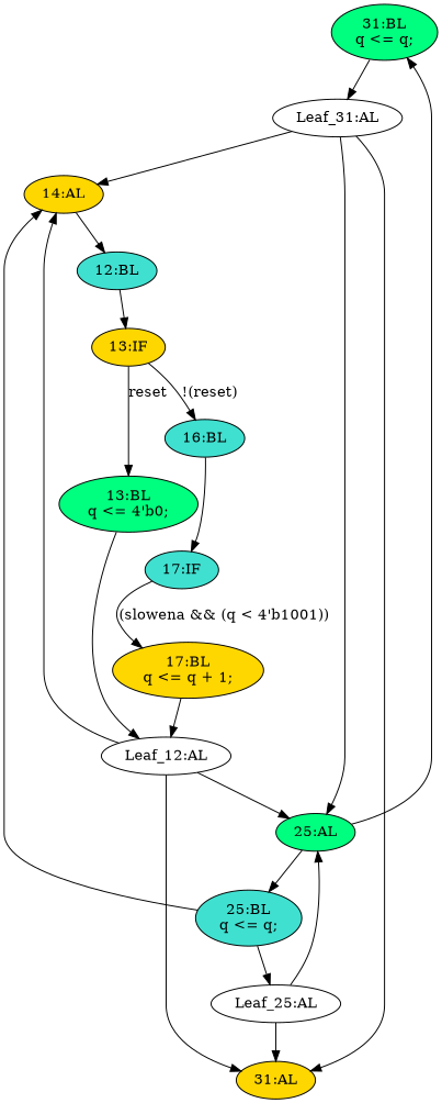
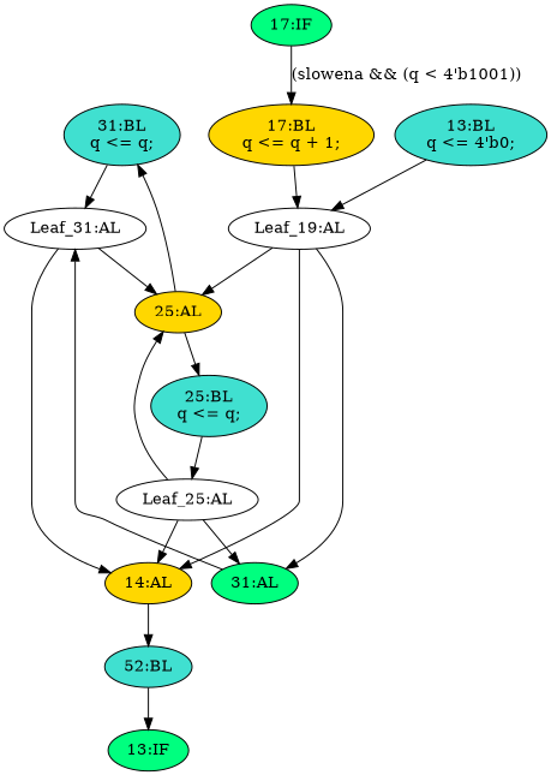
  strict digraph {
    node [fillcolor=turquoise statements="[]" style=filled typ=Block]
-   n1 [ast="<pyverilog.vparser.ast.Block object at 0x7f157b066850>" fillcolor=springgreen label="31:BL\nq <= q;" statements="[<pyverilog.vparser.ast.NonblockingSubstitution object at 0x7f157b066ad0>]"]
+   n1 [ast="<pyverilog.vparser.ast.Block object at 0x7f157b066850>" label="31:BL\nq <= q;" statements="[<pyverilog.vparser.ast.NonblockingSubstitution object at 0x7f157b066ad0>]"]
    n2 [def_var="['q']" label="Leaf_31:AL" fillcolor="" statements="" style="" typ=""]
    n3 [ast="<pyverilog.vparser.ast.Always object at 0x7f157adc3fd0>" clk_sens=True fillcolor=gold label="14:AL" sens="['clk']" typ=Always use_var="['q', 'reset', 'slowena']"]
-   n4 [ast="<pyverilog.vparser.ast.Always object at 0x7f157b066e90>" clk_sens=False fillcolor=gold label="31:AL" sens="['slowena']" typ=Always use_var="['q']"]
-   n5 [ast="<pyverilog.vparser.ast.Always object at 0x7f157b071450>" clk_sens=True fillcolor=springgreen label="25:AL" sens="['clk']" typ=Always use_var="['q']"]
-   n6 [ast="<pyverilog.vparser.ast.Block object at 0x7f157b0f50d0>" label="12:BL"]
+   n4 [ast="<pyverilog.vparser.ast.Always object at 0x7f157b066e90>" clk_sens=False fillcolor=springgreen label="31:AL" sens="['slowena']" typ=Always use_var="['q']"]
+   n5 [ast="<pyverilog.vparser.ast.Always object at 0x7f157b071450>" clk_sens=True fillcolor=gold label="25:AL" sens="['clk']" typ=Always use_var="['q']"]
+   n6 [ast="<pyverilog.vparser.ast.Block object at 0x7f157b0f50d0>" label="52:BL"]
    n7 [ast="<pyverilog.vparser.ast.Block object at 0x7f157b071650>" label="25:BL\nq <= q;" statements="[<pyverilog.vparser.ast.NonblockingSubstitution object at 0x7f157b071050>]"]
    n8 [ast="<pyverilog.vparser.ast.Block object at 0x7f157b063890>" fillcolor=gold label="17:BL\nq <= q + 1;" statements="[<pyverilog.vparser.ast.NonblockingSubstitution object at 0x7f157adce4d0>]"]
-   n9 [def_var="['q']" label="Leaf_12:AL" fillcolor="" statements="" style="" typ=""]
-   n10 [ast="<pyverilog.vparser.ast.IfStatement object at 0x7f157add6bd0>" fillcolor=gold label="13:IF" typ=IfStatement]
-   n11 [ast="<pyverilog.vparser.ast.Block object at 0x7f157b0f5e10>" fillcolor=springgreen label="13:BL\nq <= 4'b0;" statements="[<pyverilog.vparser.ast.NonblockingSubstitution object at 0x7f157add6810>]"]
-   n12 [ast="<pyverilog.vparser.ast.Block object at 0x7f157add6910>" label="16:BL"]
-   n13 [ast="<pyverilog.vparser.ast.IfStatement object at 0x7f157b063210>" label="17:IF" typ=IfStatement]
+   n9 [def_var="['q']" label="Leaf_19:AL" fillcolor="" statements="" style="" typ=""]
+   n10 [ast="<pyverilog.vparser.ast.IfStatement object at 0x7f157add6bd0>" fillcolor=springgreen label="13:IF" typ=IfStatement]
+   n11 [ast="<pyverilog.vparser.ast.Block object at 0x7f157b0f5e10>" label="13:BL\nq <= 4'b0;" statements="[<pyverilog.vparser.ast.NonblockingSubstitution object at 0x7f157add6810>]"]
+   n13 [ast="<pyverilog.vparser.ast.IfStatement object at 0x7f157b063210>" fillcolor=springgreen label="17:IF" typ=IfStatement]
    n14 [def_var="['q']" label="Leaf_25:AL" fillcolor="" statements="" style="" typ=""]
    n1 -> n2 [cond="[]" lineno=None]
    n2 -> n3
-   n2 -> n4
+   n4 -> n2
    n2 -> n5
    n3 -> n6 [cond="[]" lineno=None]
    n5 -> n1 [cond="[]" lineno=None]
    n5 -> n7 [cond="[]" lineno=None]
    n6 -> n10 [cond="[]" lineno=None]
    n7 -> n14 [cond="[]" lineno=None]
    n8 -> n9 [cond="[]" lineno=None]
    n9 -> n3
    n9 -> n4
    n9 -> n5
-   n10 -> n11 [cond="['reset']" label=reset lineno=13]
-   n10 -> n12 [cond="['reset']" label="!(reset)" lineno=13]
    n11 -> n9 [cond="[]" lineno=None]
-   n12 -> n13 [cond="[]" lineno=None]
    n13 -> n8 [cond="['slowena', 'q']" label="(slowena && (q < 4'b1001))" lineno=17]
-   n7 -> n3
+   n14 -> n3
    n14 -> n4
    n14 -> n5
  }
